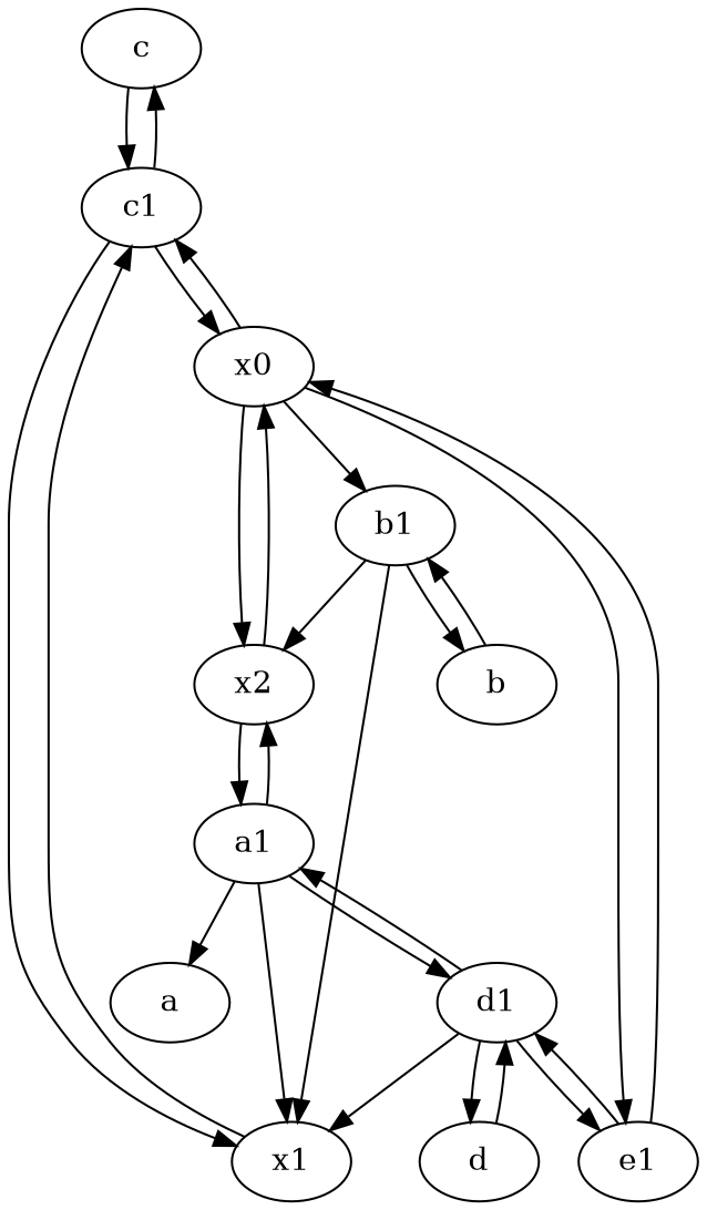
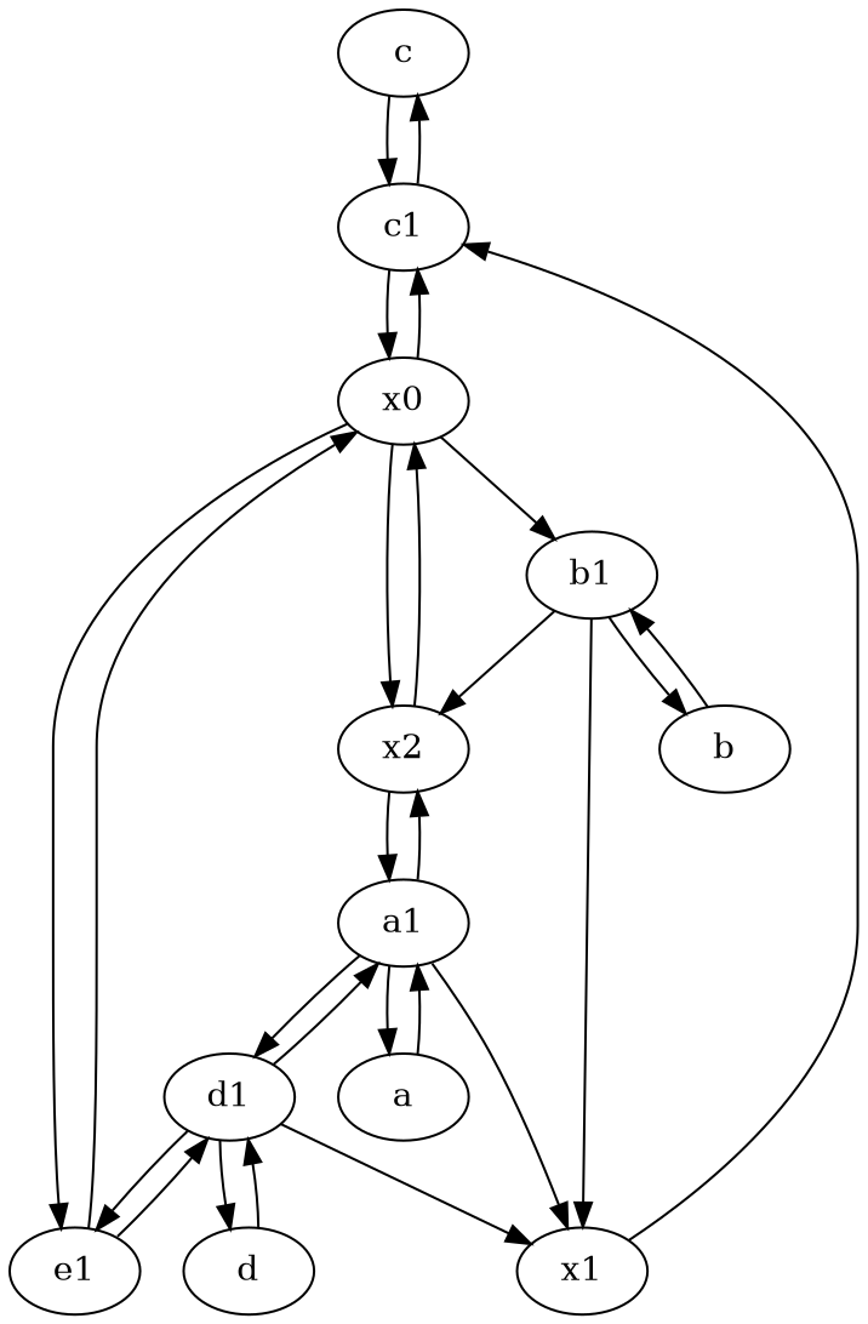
  digraph {
    c
    c1
    x0
    x1
    x2
    e1
    b1
    a1
    d1
    d
    a
    b
    c -> c1
    c1 -> c
    c1 -> x0
-   c1 -> x1
    x0 -> c1
    x0 -> x2
    x0 -> e1
    x0 -> b1
    x1 -> c1
    x2 -> x0
    x2 -> a1
    e1 -> x0
    e1 -> d1
    b1 -> x1
    b1 -> x2
    b1 -> b
    a1 -> x1
    a1 -> x2
    a1 -> d1
    a1 -> a
    d1 -> x1
    d1 -> e1
    d1 -> a1
    d1 -> d
    d -> d1
+   a -> a1
    b -> b1
  }
